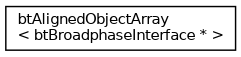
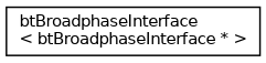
  digraph {
    rankdir=LR
-   n1 [color=black fillcolor=white fontname=Helvetica fontsize=10 height=0.2 label="btAlignedObjectArray\l\< btBroadphaseInterface * \>" shape=record style=filled width=0.4]
+   n1 [color=black fillcolor=white fontname=Helvetica fontsize=10 height=0.2 label="btBroadphaseInterface\l\< btBroadphaseInterface * \>" shape=record style=filled width=0.4]
  }
